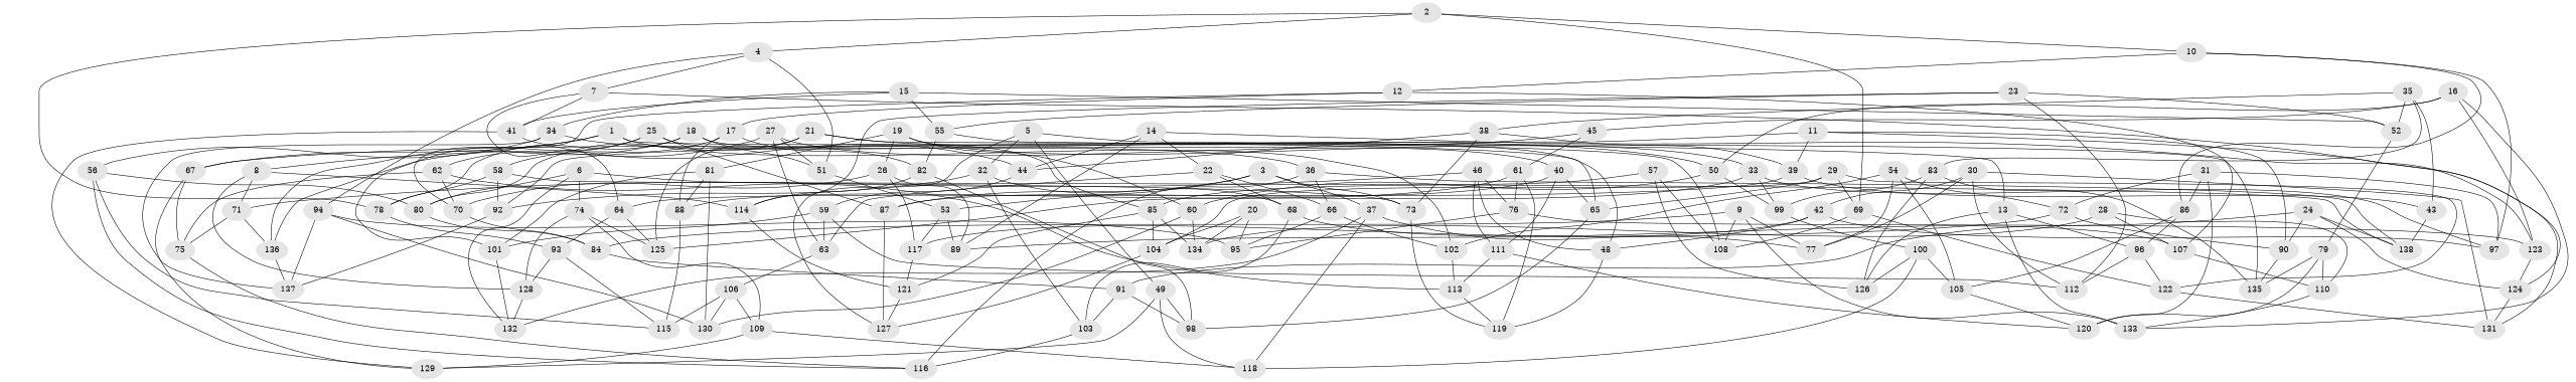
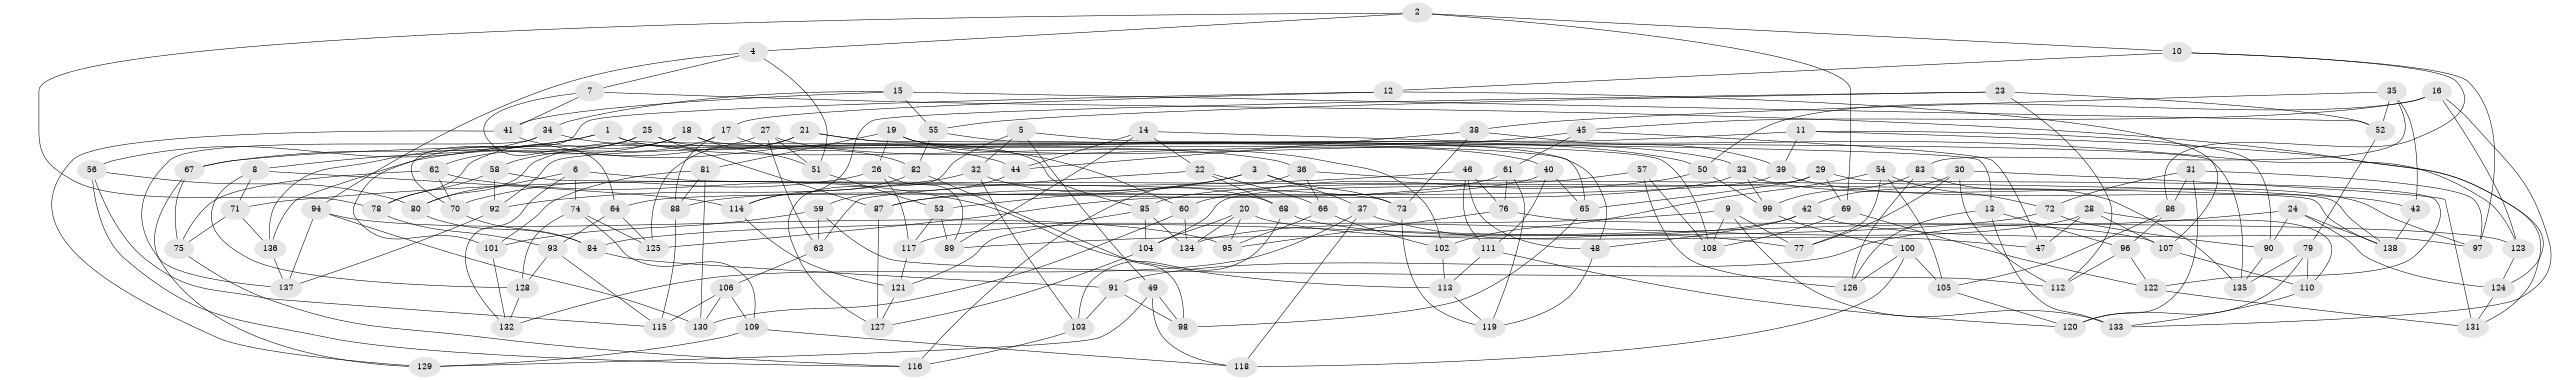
  graph {
    node [color=gray90 style=filled]
    1
    8
    67
    102
    135
    71
    114
    128
    129
    75
    113
    2
    4
    10
    69
    78
    7
    51
    94
    12
    86
    97
    108
    122
    93
    3
    37
    53
    73
    87
    132
    77
    118
    89
    117
    119
    127
    41
    64
    124
    95
    137
    130
    5
    13
    32
    49
    133
    96
    126
    92
    68
    103
    98
    6
    74
    80
    125
    109
    84
    44
    131
    136
    121
    9
    91
    17
    70
    107
    105
    11
    39
    90
    43
    58
    82
    88
    110
    112
    14
    22
    123
    63
    66
    59
    15
    34
    52
    55
    36
    56
    79
    65
    16
    45
    50
+   47
    61
    60
    99
    138
    115
    18
    48
    19
    26
    33
    81
    134
    101
    20
    104
    21
    106
    23
    24
    25
    62
    85
    57
    27
    40
    111
    28
    29
    30
    42
    31
    72
    120
    116
    100
    35
    38
    83
    76
    46
    54
    1 -- 8
    1 -- 67
    1 -- 102
    1 -- 135
    8 -- 71
    8 -- 114
    8 -- 128
    67 -- 129
    67 -- 75
    102 -- 113
    71 -- 75
    71 -- 136
    114 -- 121
    128 -- 132
    75 -- 116
    113 -- 119
    2 -- 4
    2 -- 10
    2 -- 69
    2 -- 78
    4 -- 7
    4 -- 51
    4 -- 94
    10 -- 12
    10 -- 86
    10 -- 97
    69 -- 108
    69 -- 122
    78 -- 93
    7 -- 41
    7 -- 64
    7 -- 124
    51 -- 53
    94 -- 95
    94 -- 137
    94 -- 130
    12 -- 17
    12 -- 70
    12 -- 107
    86 -- 96
    86 -- 105
    122 -- 131
    93 -- 128
    93 -- 115
    3 -- 37
    3 -- 53
    3 -- 73
    3 -- 87
    37 -- 132
    37 -- 77
    37 -- 118
    53 -- 89
    53 -- 117
    73 -- 119
    87 -- 127
    117 -- 121
    41 -- 129
    41 -- 44
    64 -- 93
    64 -- 125
    124 -- 131
    5 -- 127
    5 -- 13
    5 -- 32
    5 -- 49
    13 -- 133
    13 -- 96
    13 -- 126
    32 -- 92
    32 -- 68
    32 -- 103
    49 -- 129
    49 -- 118
    49 -- 98
    96 -- 122
    96 -- 112
    92 -- 137
    68 -- 103
    68 -- 107
    103 -- 116
    6 -- 73
    6 -- 132
    6 -- 74
    6 -- 80
    74 -- 128
    74 -- 125
    74 -- 109
    80 -- 84
    109 -- 129
    109 -- 118
    84 -- 91
    44 -- 59
    136 -- 137
    121 -- 127
    9 -- 108
    9 -- 77
    9 -- 133
    9 -- 84
    91 -- 103
    91 -- 98
    17 -- 58
    17 -- 82
    17 -- 88
    70 -- 84
    107 -- 110
    105 -- 120
    11 -- 92
    11 -- 131
    11 -- 39
    11 -- 90
    39 -- 64
    39 -- 43
    90 -- 135
    43 -- 138
    58 -- 78
    58 -- 92
    58 -- 138
    82 -- 114
    82 -- 98
    88 -- 115
    110 -- 133
    14 -- 89
    14 -- 44
    14 -- 22
    14 -- 123
    22 -- 68
    22 -- 63
    22 -- 66
    123 -- 124
    63 -- 106
    66 -- 102
    66 -- 95
    59 -- 112
    59 -- 63
    59 -- 101
    15 -- 41
    15 -- 34
    15 -- 52
    15 -- 55
    34 -- 137
    34 -- 36
    34 -- 56
    52 -- 79
    55 -- 82
    55 -- 65
    36 -- 66
    36 -- 138
    36 -- 116
    56 -- 80
    56 -- 115
    56 -- 116
    79 -- 135
    79 -- 110
    79 -- 120
    65 -- 98
    16 -- 133
    16 -- 123
    16 -- 45
    16 -- 50
    45 -- 67
+   45 -- 47
    45 -- 61
    50 -- 60
    50 -- 99
    61 -- 119
    61 -- 88
    61 -- 76
    60 -- 130
    60 -- 134
    99 -- 100
    18 -- 78
    18 -- 51
    18 -- 136
    18 -- 48
    48 -- 119
    19 -- 60
    19 -- 26
    19 -- 33
    19 -- 81
    26 -- 89
    26 -- 117
    26 -- 70
    33 -- 97
    33 -- 125
    33 -- 99
    81 -- 130
    81 -- 88
    81 -- 101
    101 -- 132
    20 -- 95
+   20 -- 47
    20 -- 134
    20 -- 104
    104 -- 127
    21 -- 108
    21 -- 80
    21 -- 125
    21 -- 50
    106 -- 130
    106 -- 109
    106 -- 115
    23 -- 114
    23 -- 112
    23 -- 52
    23 -- 55
    24 -- 124
    24 -- 91
    24 -- 90
    24 -- 138
    25 -- 87
    25 -- 101
    25 -- 62
    25 -- 85
    62 -- 75
    62 -- 113
    62 -- 70
    85 -- 121
    85 -- 134
    85 -- 104
    57 -- 108
    57 -- 126
    57 -- 85
    27 -- 51
    27 -- 136
    27 -- 63
    27 -- 40
    40 -- 87
    40 -- 65
    40 -- 111
    111 -- 113
    111 -- 120
    28 -- 107
    28 -- 110
+   28 -- 47
    28 -- 134
    29 -- 69
    29 -- 122
    29 -- 65
    29 -- 104
    30 -- 77
    30 -- 131
    30 -- 112
    30 -- 42
    42 -- 97
    42 -- 117
    42 -- 48
    31 -- 86
    31 -- 97
    31 -- 72
    31 -- 120
    72 -- 89
    72 -- 90
    100 -- 118
    100 -- 126
    100 -- 105
    35 -- 43
    35 -- 52
    35 -- 38
    35 -- 83
    38 -- 73
    38 -- 44
    38 -- 39
    83 -- 135
    83 -- 126
    83 -- 99
    76 -- 95
    76 -- 123
    46 -- 71
    46 -- 48
    46 -- 111
    46 -- 76
    54 -- 102
    54 -- 77
    54 -- 105
    54 -- 72
  }
